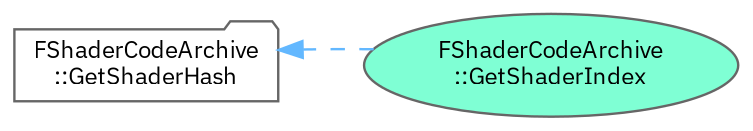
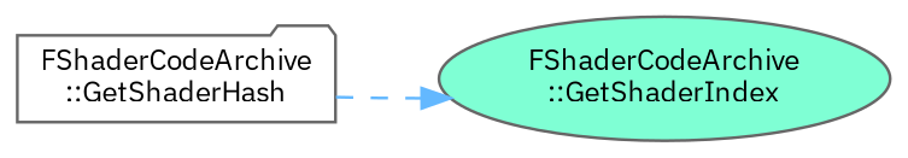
  digraph {
    rankdir=LR
    fontname="IBM Plex Sans"
    node [fontname="IBM Plex Sans" fontsize=10 style=filled]
    n1 [color=gray40 fillcolor=white fontcolor=black height=0.2 label="FShaderCodeArchive\l::GetShaderHash" shape=folder width=0.4]
    n2 [color=grey40 fillcolor=aquamarine height=0.2 label="FShaderCodeArchive\l::GetShaderIndex" shape=ellipse width=0.4]
-   n2 -> n1 [color=steelblue1 fontname="IBM Plex Sans" fontsize=10 labelfontname=Helvetica labelfontsize=10 style=dashed arrowhead=normal]
+   n1 -> n2 [color=steelblue1 fontname="IBM Plex Sans" fontsize=10 labelfontname=Helvetica labelfontsize=10 style=dashed arrowhead=normal]
  }
